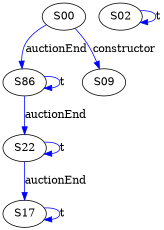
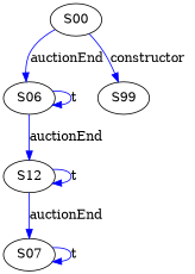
  digraph {
    edge [color=blue]
-   S07 [label=S17]
-   S12 [label=S22]
-   S06 [label=S86]
-   S02
+   S07
+   S12
+   S06
    S00
-   S09
+   S09 [label=S99]
    S07 -> S07 [label=t]
    S12 -> S07 [label=auctionEnd]
    S12 -> S12 [label=t]
    S06 -> S12 [label=auctionEnd]
    S06 -> S06 [label=t]
-   S02 -> S02 [label=t]
    S00 -> S06 [label=auctionEnd]
    S00 -> S09 [label=constructor]
  }
